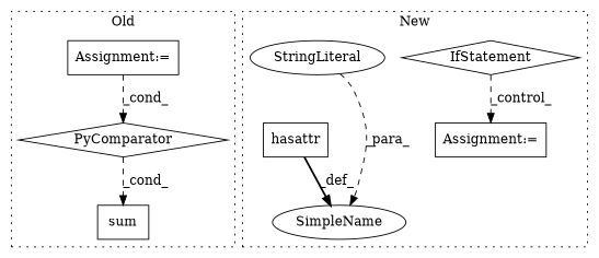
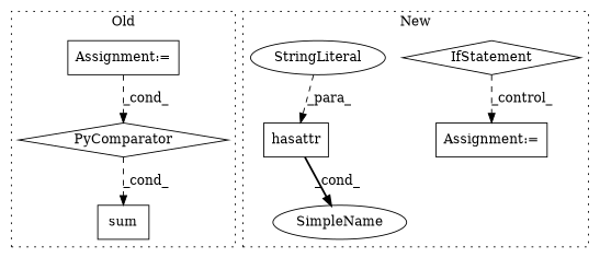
  digraph {
    node [a=32 l=40 s=2614 shape=box]
    edge [style=dashed]
    n1 [l="15,-3" label=sum s="2529,2660"]
    n2 [a=113 label=PyComparator shape=diamond]
    n3 [a=7 label="Assignment:="]
    n4 [l="8,1" label=hasattr s="2697,2716"]
    n5 [a=25 l="4,2" label=IfStatement s="2693,2717" shape=diamond]
    n6 [a=45 l=9 label=StringLiteral s=2707 shape=ellipse]
    n7 [a=7 l=2 label="Assignment:=" s=2803]
    n8 [a=42 label=SimpleName shape=ellipse l="" s=""]
    subgraph cluster_1 {
      label=Old
      style=dotted
      n1
      n2
      n3
    }
    subgraph cluster_2 {
      label=New
      style=dotted
      n4
      n5
      n6
      n7
      n8
    }
    n2 -> n1 [label=_cond_]
    n3 -> n2 [label=_cond_]
-   n4 -> n8 [label=_def_ style=bold]
+   n4 -> n8 [label=_cond_ style=bold]
    n5 -> n7 [label=_control_]
-   n6 -> n8 [label=_para_]
+   n6 -> n4 [label=_para_]
  }
